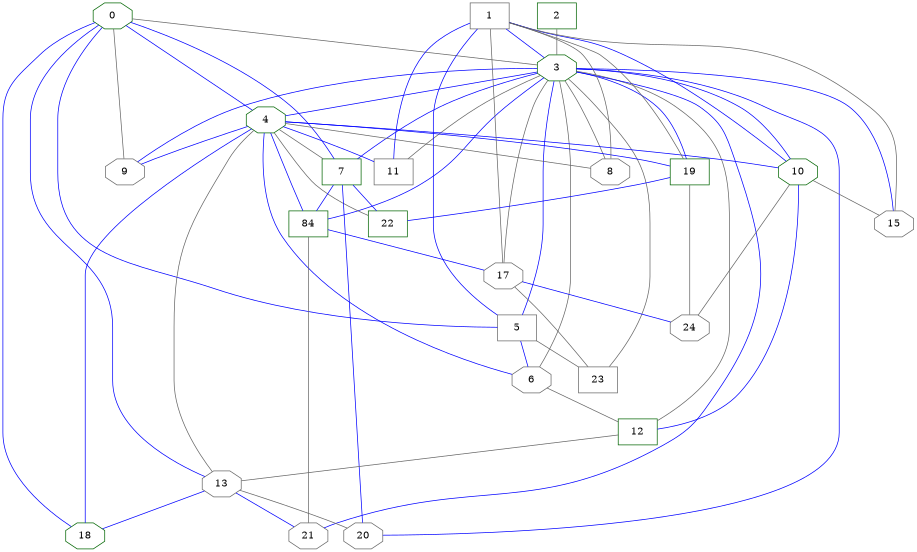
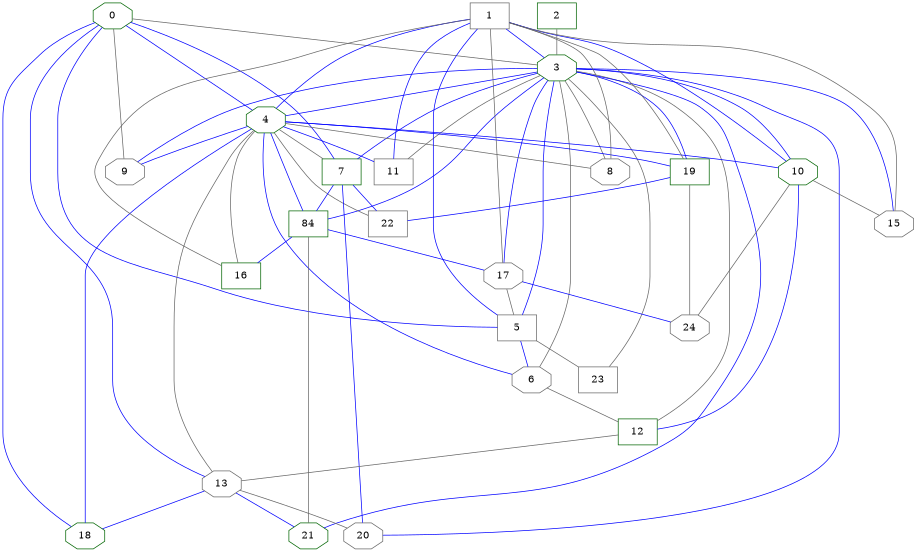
  strict graph {
    node [color=darkgreen shape=octagon]
    edge [color=blue is_available=True prob=1.0]
    0
    3
    4
    5 [color=gray40 shape=box]
    7 [shape=box]
    9 [color=gray40]
    13 [color=gray40]
    18
    8 [color=gray40]
    10
    11 [color=gray40 shape=box]
    15 [color=gray40]
    17 [color=gray40]
    19 [shape=box]
    6 [color=gray40]
    12 [shape=box]
    n17 [label=84 shape=box]
    20 [color=gray40]
-   21 [color=gray40]
+   21
    23 [color=gray40 shape=box]
-   22 [shape=box]
+   16 [shape=box]
+   22 [color=gray40 shape=box]
    1 [color=gray40 shape=box]
    24 [color=gray40]
    2 [shape=box]
    0 -- 3 [color=gray40]
    0 -- 4 [prob=0.132681490138]
    0 -- 5 [prob=0.714370232784]
    0 -- 7
    0 -- 9 [color=gray40 prob=0.0369574709465]
    0 -- 13 [prob=0.672581463135]
    0 -- 18 [prob=0.794887365649]
    3 -- 4 [prob=0.988280434559]
    3 -- 5 [prob=0.303198955566]
    3 -- 7
    3 -- 9
    3 -- 8 [color=gray40]
    3 -- 10
    3 -- 11 [color=gray40]
    3 -- 15 [prob=0.937941306571]
-   3 -- 17 [color=gray40]
+   3 -- 17
    3 -- 19 [prob=0.23848530895]
    3 -- 6 [color=gray40 prob=0.915383472196]
    3 -- 12 [color=gray40 prob=0.43507669282]
    3 -- n17 [prob=0.307961353769]
    3 -- 20
    3 -- 21 [prob=0.591777083781]
    3 -- 23 [color=gray40 prob=0.159048313942]
    4 -- 7 [color=gray40 prob=0.13560341533]
    4 -- 9 [prob=0.845740596856]
    4 -- 13 [color=gray40 prob=0.762652514985]
    4 -- 18 [prob=0.809268901397]
    4 -- 8 [color=gray40]
    4 -- 10
    4 -- 11 [prob=0.0526025901214]
    4 -- 19
    4 -- 6
    4 -- n17 [prob=0.0584448668534]
+   4 -- 16 [color=gray40]
    4 -- 22 [color=gray40 prob=0.216965741027]
    5 -- 6 [prob=0.861294028709]
    5 -- 23 [color=gray40]
    7 -- n17 [prob=0.947716336972]
    7 -- 20
    7 -- 22 [prob=0.213211273308]
    13 -- 18
    13 -- 20 [color=gray40]
    13 -- 21 [prob=0.521561544708]
    10 -- 15 [color=gray40]
    10 -- 12
    10 -- 24 [color=gray40 prob=0.203314804455]
-   17 -- 23 [color=gray40 prob=0.790051534986]
+   17 -- 5 [color=gray40 prob=0.790051534986]
    17 -- 24
    19 -- 22
    19 -- 24 [color=gray40 prob=0.734261973009]
    6 -- 12 [color=gray40]
    12 -- 13 [color=gray40 prob=0.40500354537]
    n17 -- 17 [prob=0.0624188524975]
    n17 -- 21 [color=gray40 prob=0.525092842153]
+   n17 -- 16 [prob=0.819872536999]
    1 -- 3 [prob=0.357839824759]
+   1 -- 4
    1 -- 5
    1 -- 8 [color=gray40 prob=0.159168387412]
    1 -- 10
    1 -- 11
    1 -- 15 [color=gray40 prob=0.615826972975]
    1 -- 17 [color=gray40 prob=0.202437466854]
    1 -- 19 [color=gray40]
+   1 -- 16 [color=gray40 prob=0.970622304862]
    2 -- 3 [color=gray40]
  }
